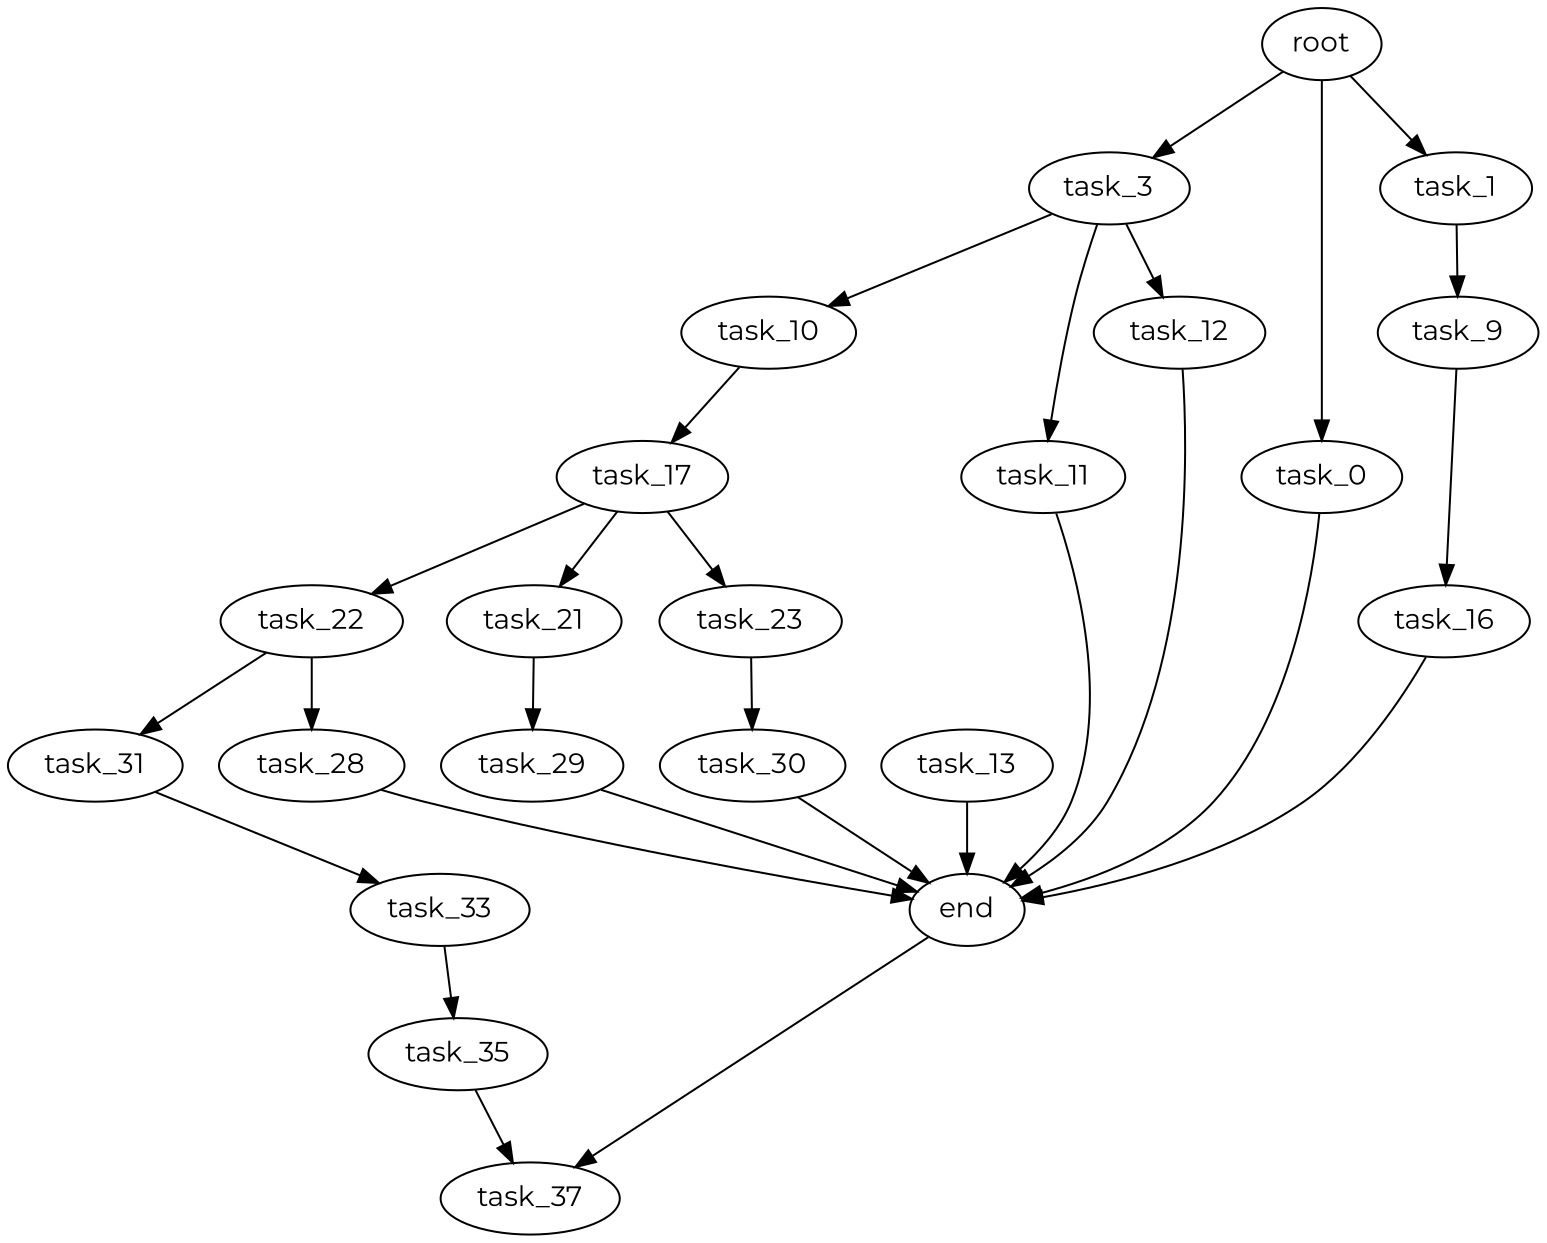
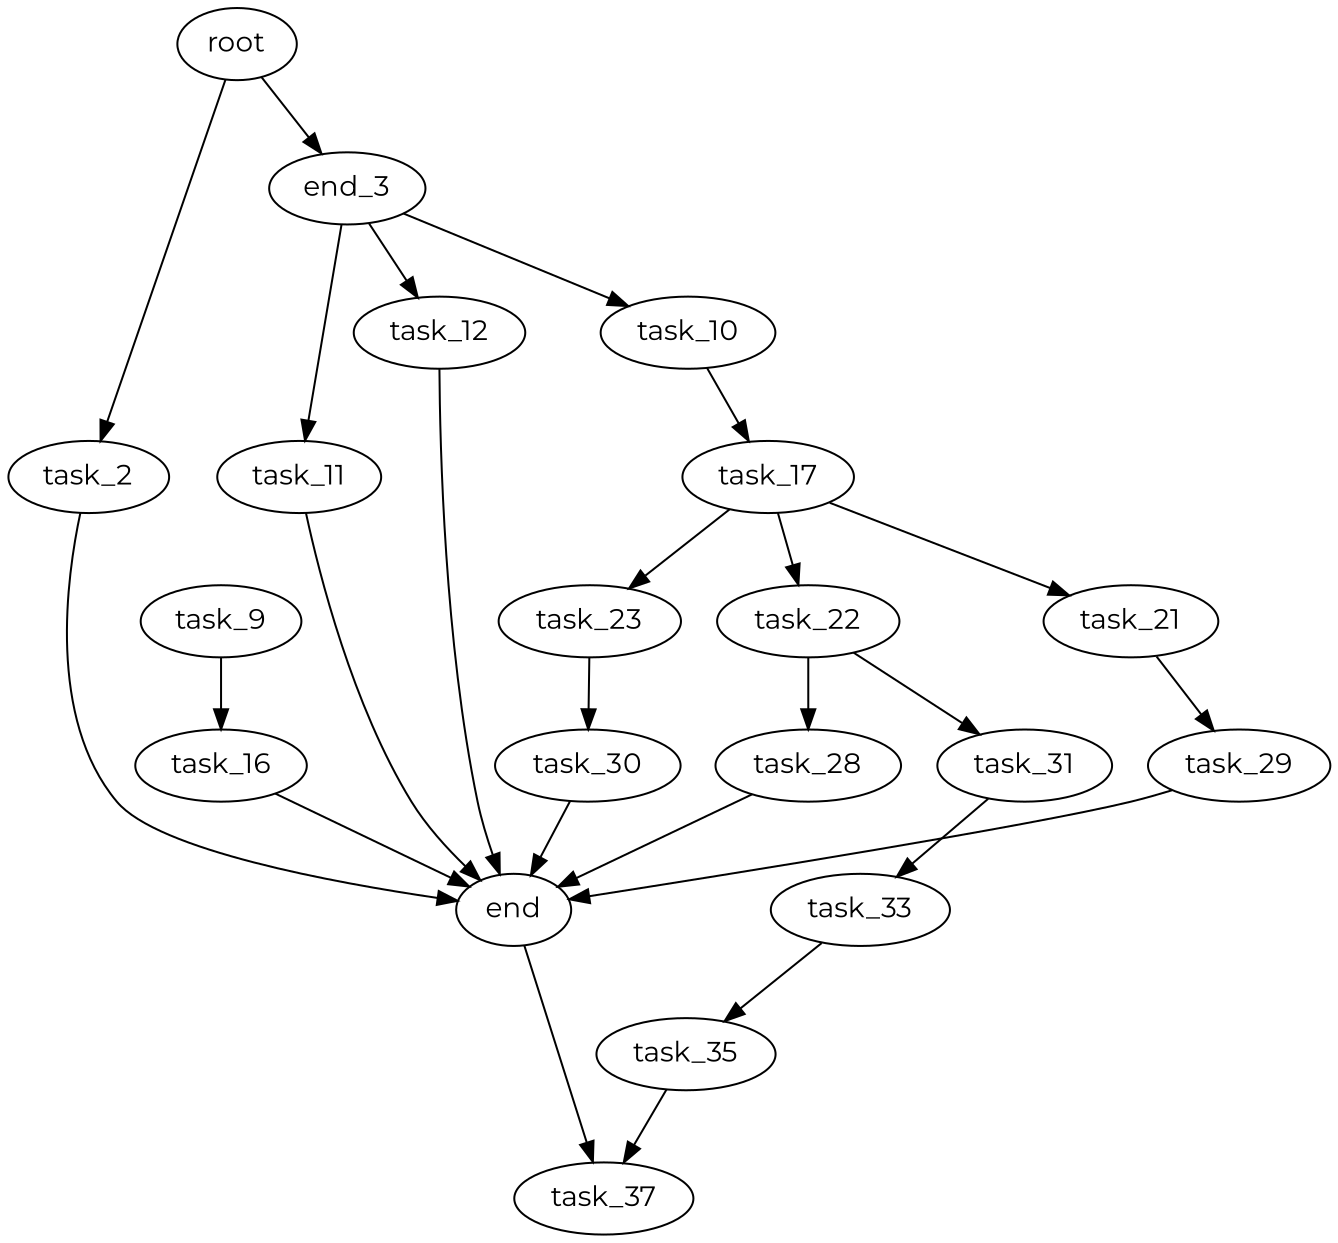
  digraph {
    fontname=Montserrat
    node [fontname=Montserrat]
    edge [fontname=Montserrat]
    root
-   task_1
-   task_2 [label=task_0]
-   task_3
+   task_2
+   task_3 [label=end_3]
    task_9
    end
    task_10
    task_11
    task_12
    task_16
    task_37
    task_17
-   task_13
    task_21
    task_22
    task_23
    task_29
    task_31
    task_28
    task_30
    task_33
    task_35
-   root -> task_1
    root -> task_2
    root -> task_3
-   task_1 -> task_9
    task_2 -> end
    task_3 -> task_10
    task_3 -> task_11
    task_3 -> task_12
    task_9 -> task_16
    end -> task_37
    task_10 -> task_17
    task_11 -> end
    task_12 -> end
    task_16 -> end
    task_17 -> task_21
    task_17 -> task_22
    task_17 -> task_23
-   task_13 -> end
    task_21 -> task_29
    task_22 -> task_31
    task_22 -> task_28
    task_23 -> task_30
    task_29 -> end
    task_31 -> task_33
    task_28 -> end
    task_30 -> end
    task_33 -> task_35
    task_35 -> task_37
  }
